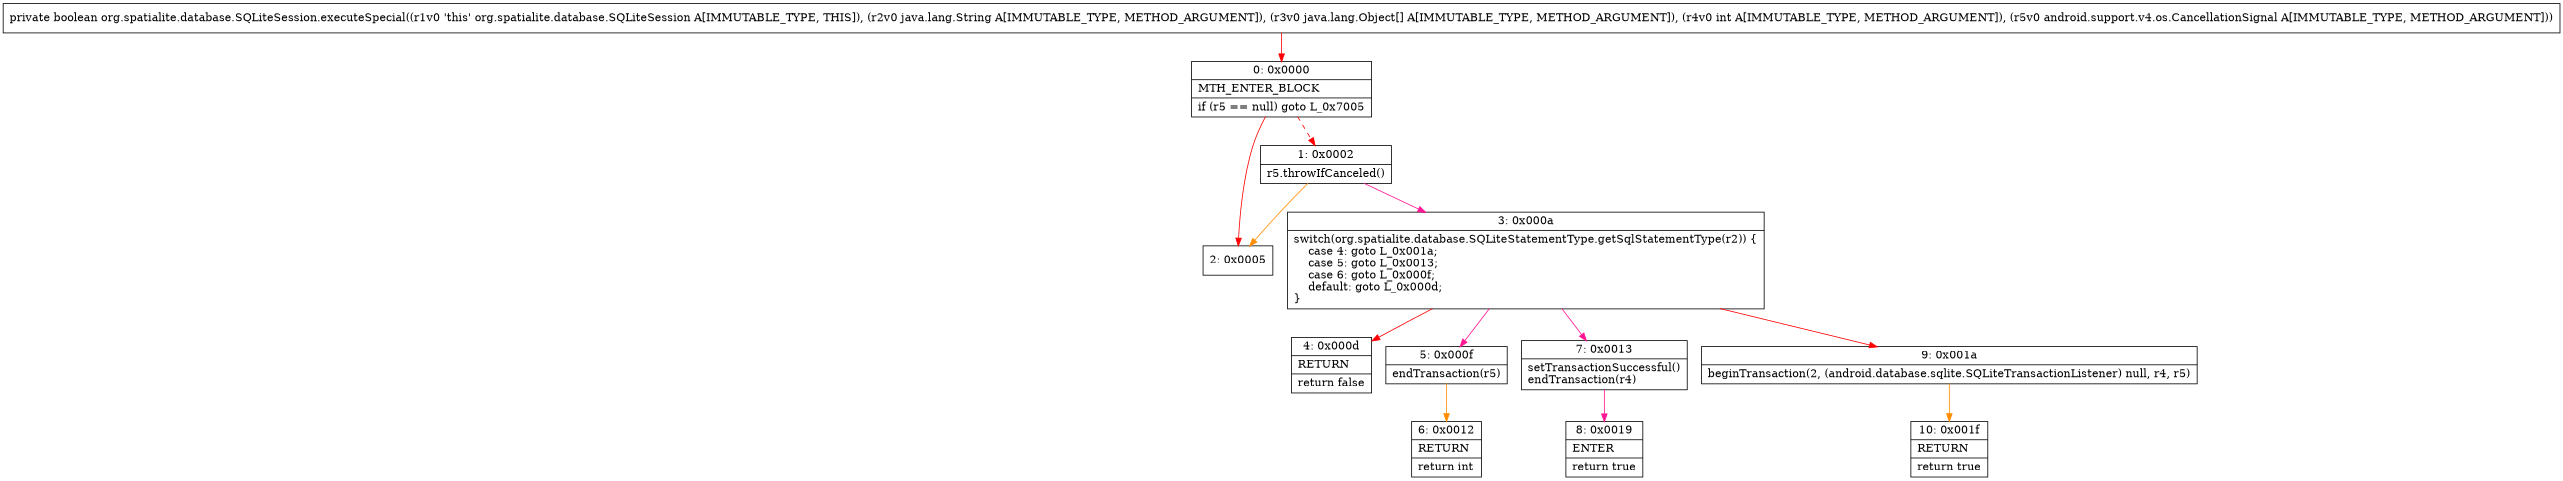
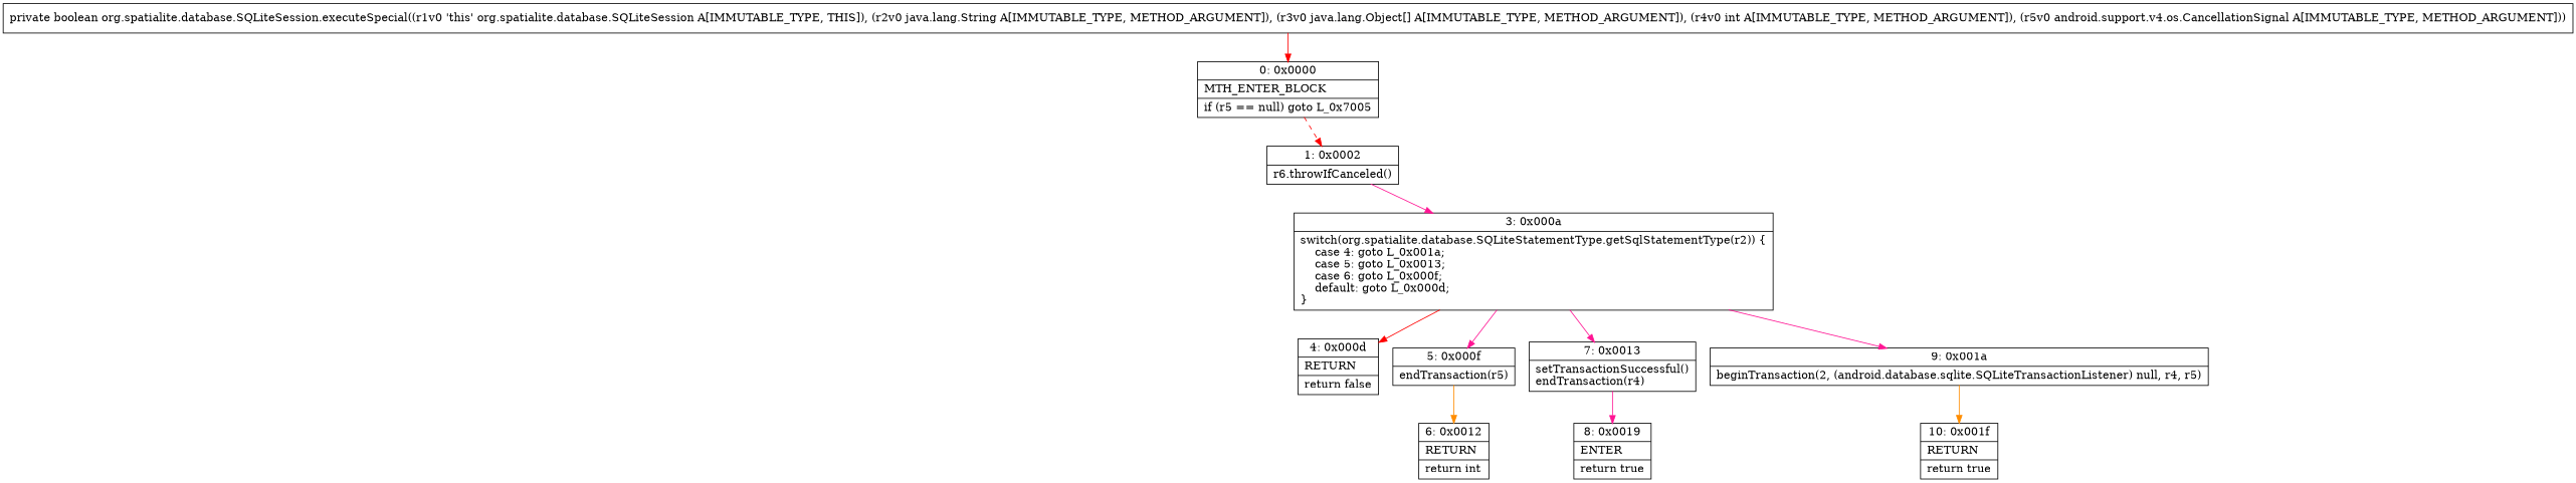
  digraph {
    node [shape=record]
    edge [color=deeppink]
    n1 [label="{0\:\ 0x0000|MTH_ENTER_BLOCK\l|if (r5 == null) goto L_0x7005\l}"]
-   n2 [label="{1\:\ 0x0002|r5.throwIfCanceled()\l}"]
-   n3 [label="{2\:\ 0x0005}"]
+   n2 [label="{1\:\ 0x0002|r6.throwIfCanceled()\l}"]
    n4 [label="{3\:\ 0x000a|switch(org.spatialite.database.SQLiteStatementType.getSqlStatementType(r2)) \{\l    case 4: goto L_0x001a;\l    case 5: goto L_0x0013;\l    case 6: goto L_0x000f;\l    default: goto L_0x000d;\l\}\l}"]
    n5 [label="{4\:\ 0x000d|RETURN\l|return false\l}"]
    n6 [label="{5\:\ 0x000f|endTransaction(r5)\l}"]
    n7 [label="{7\:\ 0x0013|setTransactionSuccessful()\lendTransaction(r4)\l}"]
    n8 [label="{9\:\ 0x001a|beginTransaction(2, (android.database.sqlite.SQLiteTransactionListener) null, r4, r5)\l}"]
    n9 [label="{6\:\ 0x0012|RETURN\l|return int\l}"]
    n10 [label="{8\:\ 0x0019|ENTER\l|return true\l}"]
    n11 [label="{10\:\ 0x001f|RETURN\l|return true\l}"]
    n12 [label="{private boolean org.spatialite.database.SQLiteSession.executeSpecial((r1v0 'this' org.spatialite.database.SQLiteSession A[IMMUTABLE_TYPE, THIS]), (r2v0 java.lang.String A[IMMUTABLE_TYPE, METHOD_ARGUMENT]), (r3v0 java.lang.Object[] A[IMMUTABLE_TYPE, METHOD_ARGUMENT]), (r4v0 int A[IMMUTABLE_TYPE, METHOD_ARGUMENT]), (r5v0 android.support.v4.os.CancellationSignal A[IMMUTABLE_TYPE, METHOD_ARGUMENT])) }"]
    n1 -> n2 [color=red style=dashed]
-   n1 -> n3 [color=red]
-   n2 -> n3 [color=darkorange]
    n2 -> n4
    n4 -> n5 [color=red]
    n4 -> n6
    n4 -> n7
-   n4 -> n8 [color=red]
+   n4 -> n8
    n6 -> n9 [color=darkorange]
    n7 -> n10
    n8 -> n11 [color=darkorange]
    n12 -> n1 [color=red]
  }
